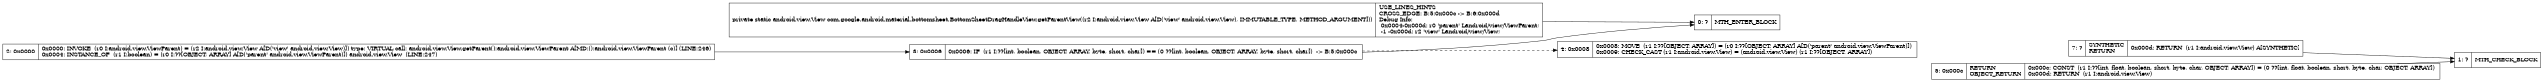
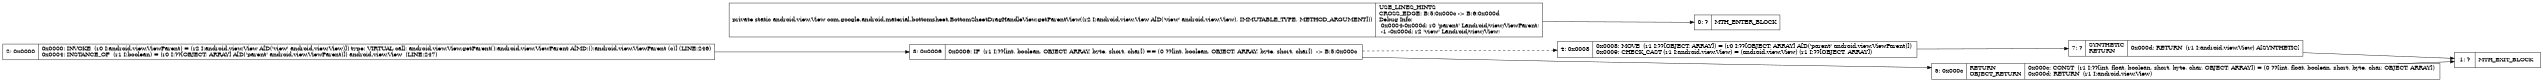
  digraph {
    rankdir=LR
    node [shape=record]
    n1 [label="{0\:\ ?|MTH_ENTER_BLOCK\l}"]
    n2 [label="{2\:\ 0x0000|0x0000: INVOKE  (r0 I:android.view.ViewParent) = (r2 I:android.view.View A[D('view' android.view.View)]) type: VIRTUAL call: android.view.View.getParent():android.view.ViewParent A[MD:():android.view.ViewParent (c)] (LINE:246)\l0x0004: INSTANCE_OF  (r1 I:boolean) = (r0 I:??[OBJECT, ARRAY] A[D('parent' android.view.ViewParent)]) android.view.View  (LINE:247)\l}"]
    n3 [label="{3\:\ 0x0006|0x0006: IF  (r1 I:??[int, boolean, OBJECT, ARRAY, byte, short, char]) == (0 ??[int, boolean, OBJECT, ARRAY, byte, short, char])  \-\> B:5:0x000c \l}"]
    n4 [label="{4\:\ 0x0008|0x0008: MOVE  (r1 I:??[OBJECT, ARRAY]) = (r0 I:??[OBJECT, ARRAY] A[D('parent' android.view.ViewParent)]) \l0x0009: CHECK_CAST (r1 I:android.view.View) = (android.view.View) (r1 I:??[OBJECT, ARRAY]) \l}"]
    n5 [label="{5\:\ 0x000c|RETURN\lOBJECT_RETURN\l|0x000c: CONST  (r1 I:??[int, float, boolean, short, byte, char, OBJECT, ARRAY]) = (0 ??[int, float, boolean, short, byte, char, OBJECT, ARRAY]) \l0x000d: RETURN  (r1 I:android.view.View) \l}"]
    n6 [label="{7\:\ ?|SYNTHETIC\lRETURN\l|0x000d: RETURN  (r1 I:android.view.View) A[SYNTHETIC]\l}"]
-   n7 [label="{1\:\ ?|MTH_CHECK_BLOCK\l}"]
+   n7 [label="{1\:\ ?|MTH_EXIT_BLOCK\l}"]
    n8 [label="{private static android.view.View com.google.android.material.bottomsheet.BottomSheetDragHandleView.getParentView((r2 I:android.view.View A[D('view' android.view.View), IMMUTABLE_TYPE, METHOD_ARGUMENT]))  | USE_LINES_HINTS\lCROSS_EDGE: B:5:0x000c \-\> B:6:0x000d\lDebug Info:\l  0x0004\-0x000d: r0 'parent' Landroid\/view\/ViewParent;\l  \-1 \-0x000d: r2 'view' Landroid\/view\/View;\l}"]
    n2 -> n3
    n3 -> n4 [style=dashed]
-   n3 -> n1
+   n3 -> n5
+   n4 -> n6
    n5 -> n7
    n6 -> n7
    n8 -> n1
  }
